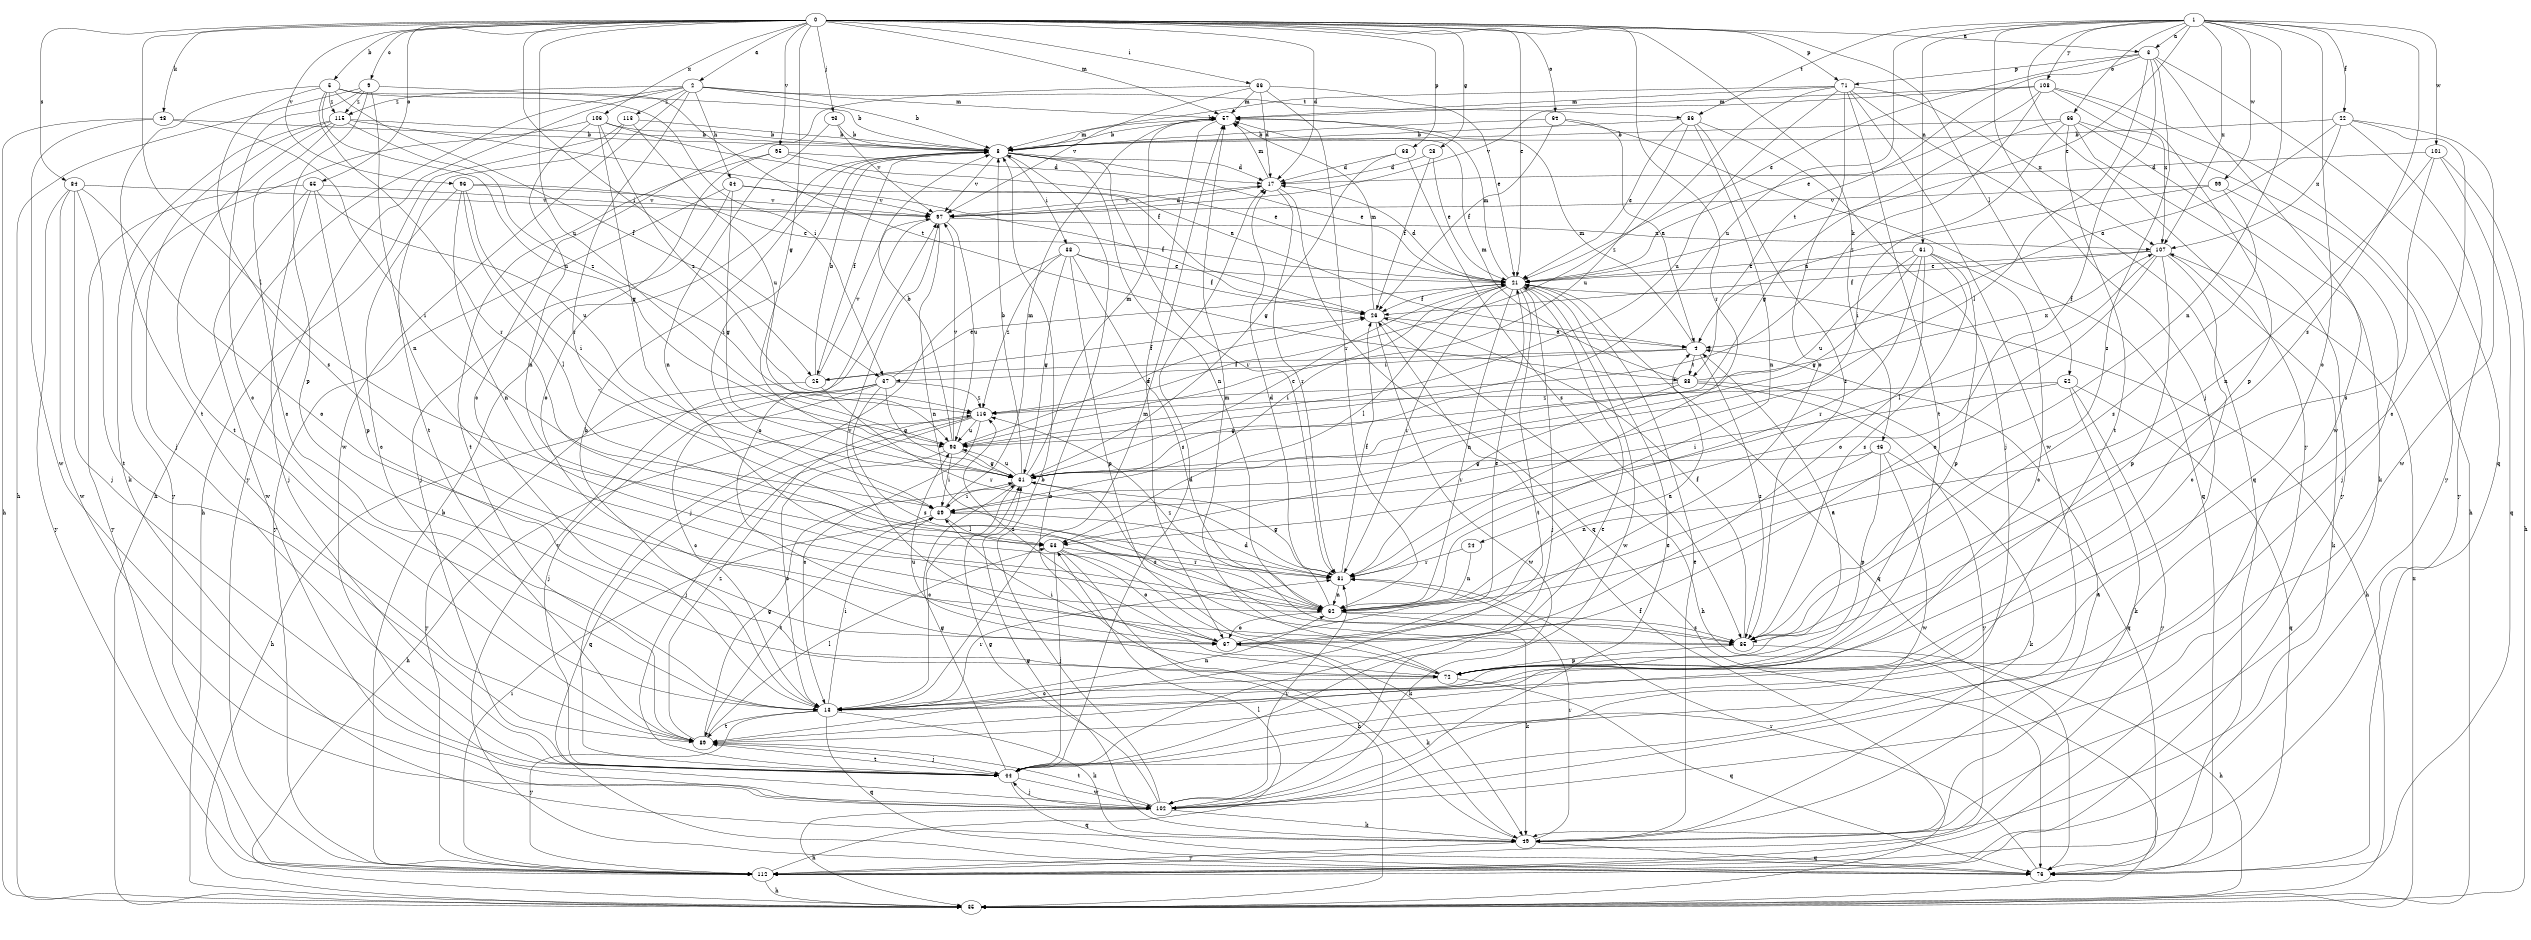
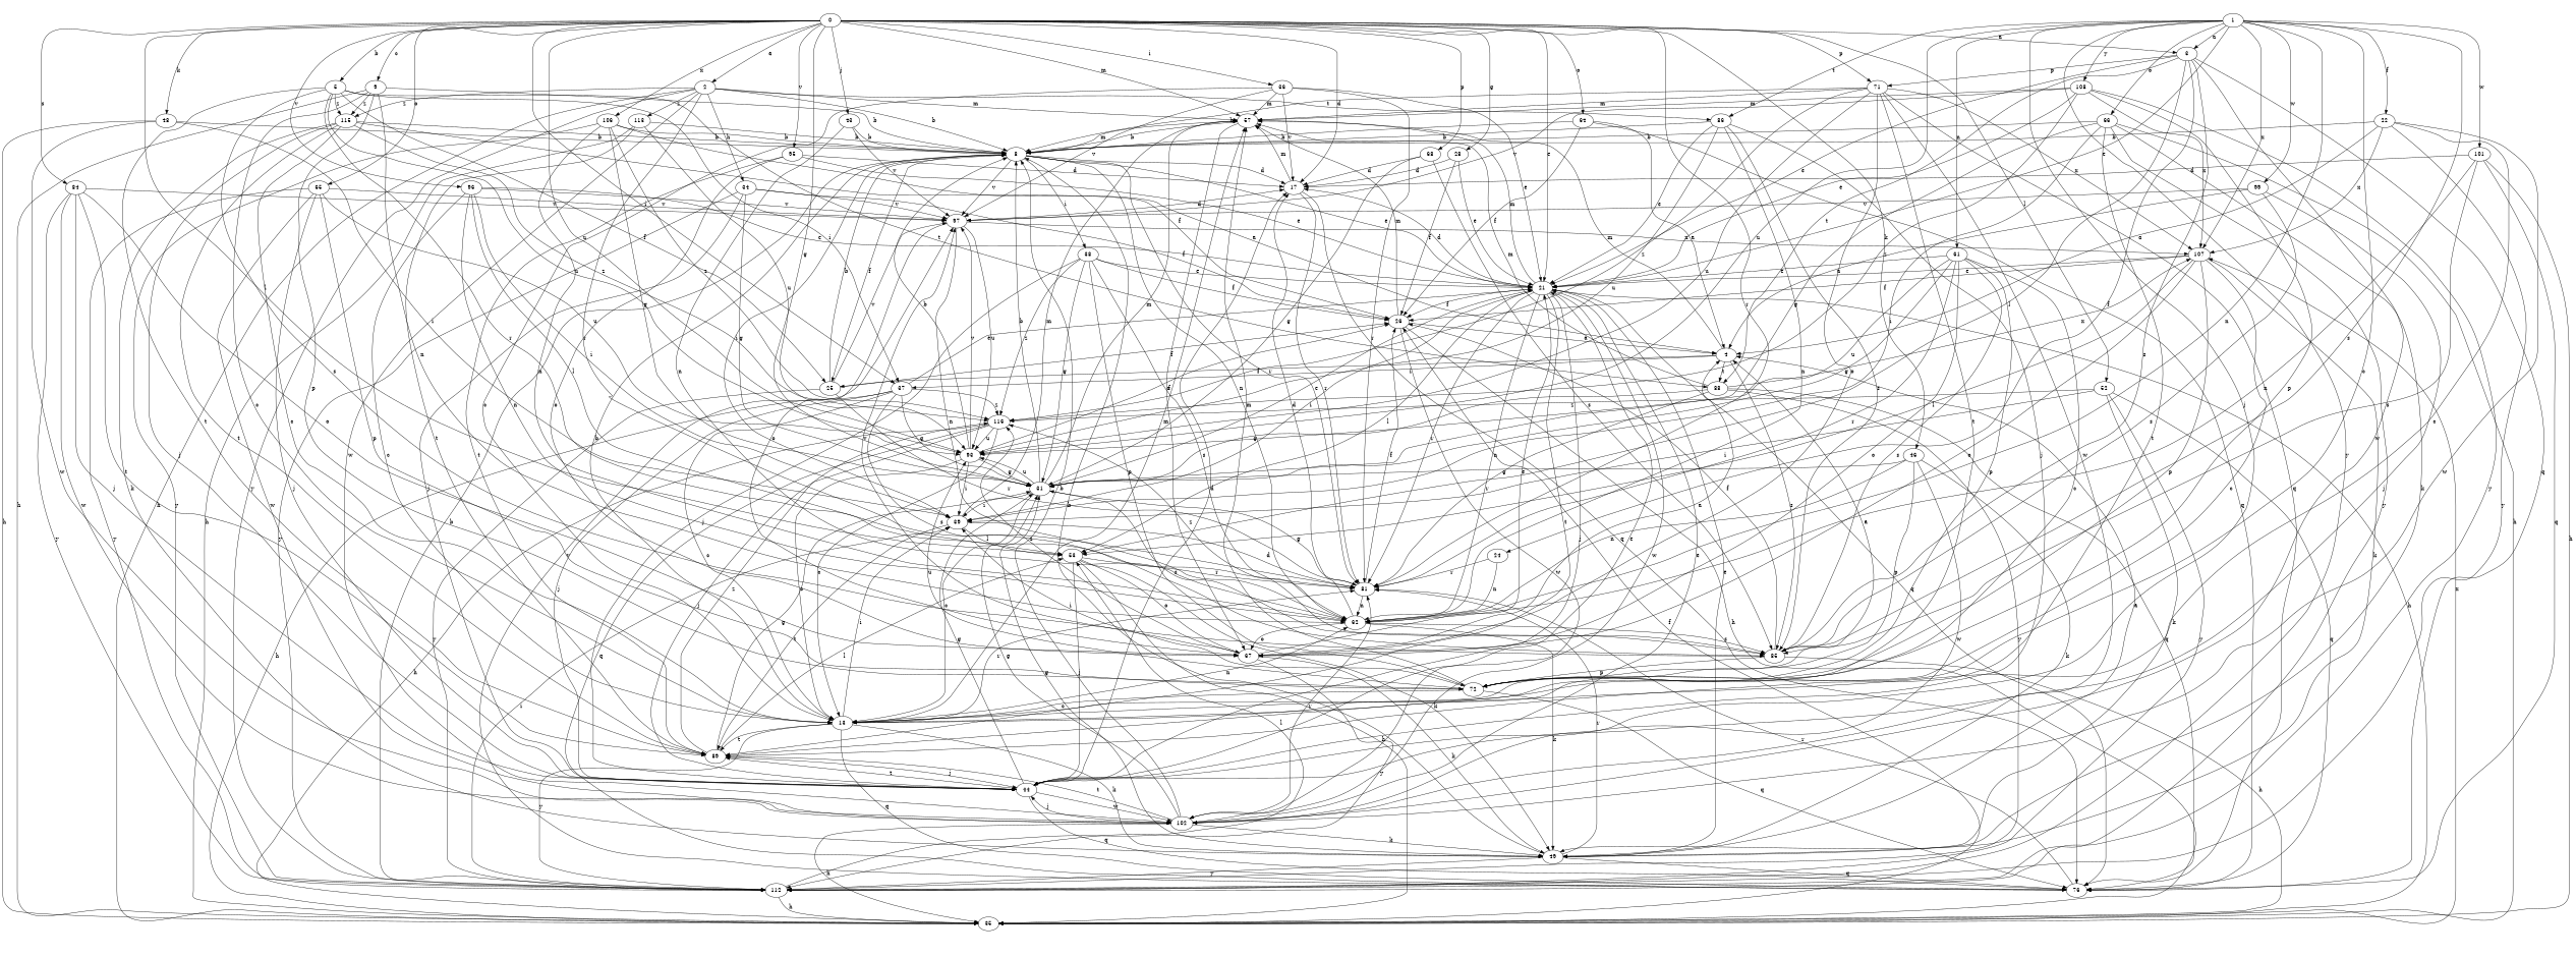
  strict digraph {
    0
    2
    3
    5
    9
    17
    21
    28
    31
    36
    37
    43
    46
    48
    52
    53
    57
    64
    65
    68
    71
    81
    84
    93
    95
    96
    106
    86
    112
    8
    34
    35
    102
    113
    115
    85
    24
    76
    88
    25
    89
    13
    62
    72
    97
    44
    39
    26
    116
    49
    67
    4
    107
    1
    22
    61
    66
    99
    101
    108
    38
    0 -> 2 [label=a]
    0 -> 3 [label=a]
    0 -> 5 [label=b]
    0 -> 9 [label=c]
    0 -> 17 [label=d]
    0 -> 21 [label=e]
    0 -> 28 [label=g]
    0 -> 31 [label=g]
    0 -> 36 [label=i]
    0 -> 37 [label=i]
    0 -> 43 [label=j]
    0 -> 46 [label=k]
    0 -> 48 [label=k]
    0 -> 52 [label=l]
    0 -> 53 [label=l]
    0 -> 57 [label=m]
    0 -> 64 [label=o]
    0 -> 65 [label=o]
    0 -> 68 [label=p]
    0 -> 71 [label=p]
    0 -> 81 [label=r]
    0 -> 84 [label=s]
    0 -> 93 [label=u]
    0 -> 95 [label=v]
    0 -> 96 [label=v]
    0 -> 106 [label=x]
    2 -> 57 [label=m]
    2 -> 81 [label=r]
    2 -> 86 [label=t]
    2 -> 112 [label=y]
    2 -> 8 [label=b]
    2 -> 34 [label=h]
    2 -> 35 [label=h]
    2 -> 102 [label=w]
    2 -> 113 [label=z]
    2 -> 115 [label=z]
    3 -> 21 [label=e]
    3 -> 53 [label=l]
    3 -> 71 [label=p]
    3 -> 102 [label=w]
    3 -> 85 [label=s]
    3 -> 24 [label=f]
    3 -> 76 [label=q]
    3 -> 88 [label=t]
    5 -> 37 [label=i]
    5 -> 81 [label=r]
    5 -> 93 [label=u]
    5 -> 115 [label=z]
    5 -> 85 [label=s]
    5 -> 88 [label=t]
    5 -> 25 [label=f]
    5 -> 89 [label=t]
    9 -> 8 [label=b]
    9 -> 35 [label=h]
    9 -> 115 [label=z]
    9 -> 13 [label=c]
    9 -> 62 [label=n]
    9 -> 72 [label=p]
    17 -> 57 [label=m]
    17 -> 81 [label=r]
    17 -> 76 [label=q]
-   17 -> 97 [label=v]
    21 -> 17 [label=d]
    21 -> 53 [label=l]
    21 -> 57 [label=m]
    21 -> 81 [label=r]
    21 -> 35 [label=h]
    21 -> 102 [label=w]
    21 -> 76 [label=q]
    21 -> 89 [label=t]
    21 -> 62 [label=n]
    21 -> 44 [label=j]
    21 -> 39 [label=i]
    21 -> 26 [label=f]
    28 -> 17 [label=d]
    28 -> 21 [label=e]
    28 -> 26 [label=f]
    31 -> 21 [label=e]
    31 -> 57 [label=m]
    31 -> 93 [label=u]
    31 -> 8 [label=b]
    31 -> 85 [label=s]
    31 -> 13 [label=c]
    31 -> 39 [label=i]
-   36 -> 17 [label=d]
+   36 -> 17 [label=v]
    36 -> 21 [label=e]
    36 -> 57 [label=m]
-   36 -> 62 [label=r]
+   36 -> 81 [label=r]
    36 -> 13 [label=c]
    36 -> 97 [label=v]
    37 -> 21 [label=e]
    37 -> 31 [label=g]
    37 -> 35 [label=h]
    37 -> 85 [label=s]
    37 -> 13 [label=c]
    37 -> 44 [label=j]
    37 -> 116 [label=z]
    43 -> 8 [label=b]
    43 -> 62 [label=n]
    43 -> 97 [label=v]
    46 -> 31 [label=g]
    46 -> 102 [label=w]
    46 -> 62 [label=n]
    46 -> 72 [label=p]
    46 -> 49 [label=k]
    48 -> 8 [label=b]
    48 -> 35 [label=h]
    48 -> 102 [label=w]
    48 -> 39 [label=i]
    52 -> 112 [label=y]
    52 -> 76 [label=q]
    52 -> 39 [label=i]
    52 -> 116 [label=z]
    52 -> 49 [label=k]
    53 -> 81 [label=r]
    53 -> 35 [label=h]
    53 -> 44 [label=j]
    53 -> 49 [label=k]
    53 -> 67 [label=o]
    57 -> 8 [label=b]
    57 -> 67 [label=o]
    64 -> 8 [label=b]
    64 -> 76 [label=q]
    64 -> 26 [label=f]
    64 -> 4 [label=a]
    65 -> 93 [label=u]
    65 -> 112 [label=y]
    65 -> 102 [label=w]
    65 -> 72 [label=p]
    65 -> 97 [label=v]
    65 -> 44 [label=j]
    68 -> 17 [label=d]
    68 -> 31 [label=g]
    68 -> 85 [label=s]
    71 -> 57 [label=m]
    71 -> 93 [label=u]
    71 -> 8 [label=b]
    71 -> 102 [label=w]
    71 -> 76 [label=q]
    71 -> 89 [label=t]
    71 -> 116 [label=z]
    71 -> 67 [label=o]
    71 -> 107 [label=x]
    81 -> 31 [label=g]
    81 -> 62 [label=n]
    81 -> 26 [label=f]
    84 -> 112 [label=y]
    84 -> 102 [label=w]
    84 -> 89 [label=t]
    84 -> 97 [label=v]
    84 -> 44 [label=j]
    84 -> 67 [label=o]
    93 -> 31 [label=g]
    93 -> 8 [label=b]
    93 -> 13 [label=c]
    93 -> 97 [label=v]
    93 -> 39 [label=i]
    93 -> 26 [label=f]
    95 -> 17 [label=d]
    95 -> 21 [label=e]
    95 -> 89 [label=t]
    95 -> 67 [label=o]
    96 -> 21 [label=e]
    96 -> 53 [label=l]
    96 -> 13 [label=c]
    96 -> 62 [label=n]
    96 -> 97 [label=v]
    96 -> 39 [label=i]
    106 -> 31 [label=g]
    106 -> 112 [label=y]
    106 -> 8 [label=b]
    106 -> 62 [label=n]
    106 -> 116 [label=z]
    106 -> 4 [label=a]
    86 -> 21 [label=e]
    86 -> 93 [label=u]
    86 -> 8 [label=b]
    86 -> 85 [label=s]
    86 -> 62 [label=n]
    86 -> 44 [label=j]
    112 -> 53 [label=l]
    112 -> 8 [label=b]
    112 -> 35 [label=h]
    112 -> 39 [label=i]
    8 -> 17 [label=d]
    8 -> 21 [label=e]
    8 -> 57 [label=m]
    8 -> 81 [label=r]
    8 -> 25 [label=f]
    8 -> 62 [label=n]
    8 -> 97 [label=v]
    8 -> 39 [label=i]
    8 -> 38 [label=i]
    34 -> 31 [label=g]
    34 -> 112 [label=y]
    34 -> 97 [label=v]
    34 -> 44 [label=j]
    34 -> 26 [label=f]
    35 -> 26 [label=f]
    35 -> 107 [label=x]
    102 -> 21 [label=e]
    102 -> 31 [label=g]
    102 -> 81 [label=r]
    102 -> 8 [label=b]
    102 -> 35 [label=h]
    102 -> 89 [label=t]
    102 -> 44 [label=j]
    102 -> 49 [label=k]
    113 -> 93 [label=u]
    113 -> 8 [label=b]
    113 -> 35 [label=h]
    113 -> 89 [label=t]
    115 -> 8 [label=b]
    115 -> 89 [label=t]
    115 -> 13 [label=c]
    115 -> 44 [label=j]
    115 -> 26 [label=f]
    115 -> 116 [label=z]
    115 -> 49 [label=k]
    85 -> 35 [label=h]
    85 -> 72 [label=p]
    85 -> 26 [label=f]
    24 -> 81 [label=r]
    24 -> 62 [label=n]
    76 -> 81 [label=r]
    76 -> 97 [label=v]
    88 -> 31 [label=g]
    88 -> 57 [label=m]
    88 -> 81 [label=r]
    88 -> 112 [label=y]
    88 -> 76 [label=q]
    88 -> 107 [label=x]
    25 -> 81 [label=r]
    25 -> 112 [label=y]
    25 -> 8 [label=b]
    25 -> 97 [label=v]
    25 -> 26 [label=f]
    89 -> 31 [label=g]
    89 -> 53 [label=l]
    89 -> 44 [label=j]
    89 -> 116 [label=z]
    13 -> 57 [label=m]
    13 -> 81 [label=r]
    13 -> 112 [label=y]
    13 -> 8 [label=b]
    13 -> 76 [label=q]
    13 -> 89 [label=t]
    13 -> 62 [label=n]
    13 -> 39 [label=i]
    13 -> 49 [label=k]
    62 -> 17 [label=d]
    62 -> 85 [label=s]
    62 -> 116 [label=z]
    62 -> 49 [label=k]
    62 -> 67 [label=o]
    72 -> 57 [label=m]
    72 -> 93 [label=u]
    72 -> 76 [label=q]
    72 -> 13 [label=c]
    72 -> 39 [label=i]
    72 -> 4 [label=a]
    97 -> 17 [label=d]
    97 -> 93 [label=u]
    97 -> 62 [label=n]
    97 -> 67 [label=o]
    97 -> 107 [label=x]
    44 -> 17 [label=d]
    44 -> 21 [label=e]
    44 -> 31 [label=g]
    44 -> 102 [label=w]
    44 -> 76 [label=q]
    44 -> 89 [label=t]
    39 -> 53 [label=l]
    39 -> 57 [label=m]
    39 -> 81 [label=d]
    39 -> 89 [label=t]
    26 -> 57 [label=m]
    26 -> 35 [label=h]
    26 -> 102 [label=w]
    26 -> 4 [label=a]
    116 -> 93 [label=u]
    116 -> 35 [label=h]
    116 -> 76 [label=q]
    116 -> 13 [label=c]
    116 -> 44 [label=j]
    49 -> 21 [label=e]
    49 -> 31 [label=g]
    49 -> 81 [label=r]
    49 -> 112 [label=y]
    49 -> 8 [label=b]
    49 -> 76 [label=q]
    49 -> 4 [label=a]
    67 -> 21 [label=e]
+   67 -> 112 [label=y]
    67 -> 97 [label=v]
    67 -> 116 [label=z]
    67 -> 49 [label=k]
    67 -> 4 [label=a]
    4 -> 37 [label=i]
    4 -> 57 [label=m]
    4 -> 85 [label=s]
    4 -> 88 [label=t]
    4 -> 25 [label=f]
    107 -> 21 [label=e]
    107 -> 53 [label=l]
    107 -> 13 [label=c]
    107 -> 72 [label=p]
    107 -> 26 [label=f]
    107 -> 49 [label=k]
    107 -> 67 [label=o]
    1 -> 3 [label=a]
    1 -> 21 [label=e]
    1 -> 93 [label=u]
    1 -> 86 [label=t]
    1 -> 112 [label=y]
    1 -> 85 [label=s]
    1 -> 13 [label=c]
    1 -> 62 [label=n]
    1 -> 44 [label=j]
    1 -> 107 [label=x]
    1 -> 22 [label=f]
    1 -> 61 [label=n]
    1 -> 66 [label=o]
    1 -> 99 [label=w]
    1 -> 101 [label=w]
    1 -> 108 [label=y]
    22 -> 112 [label=y]
    22 -> 8 [label=b]
    22 -> 102 [label=w]
    22 -> 13 [label=c]
    22 -> 4 [label=a]
    22 -> 107 [label=x]
    61 -> 21 [label=e]
    61 -> 31 [label=g]
    61 -> 81 [label=r]
    61 -> 93 [label=u]
    61 -> 85 [label=s]
    61 -> 13 [label=c]
    61 -> 72 [label=p]
    61 -> 67 [label=o]
    66 -> 31 [label=g]
    66 -> 112 [label=y]
    66 -> 8 [label=b]
    66 -> 35 [label=h]
    66 -> 89 [label=t]
    66 -> 39 [label=i]
    66 -> 49 [label=k]
    99 -> 85 [label=s]
    99 -> 97 [label=v]
    99 -> 44 [label=j]
    99 -> 4 [label=a]
    101 -> 17 [label=d]
    101 -> 35 [label=h]
    101 -> 85 [label=s]
    101 -> 76 [label=q]
    101 -> 62 [label=n]
    108 -> 21 [label=e]
    108 -> 57 [label=m]
    108 -> 112 [label=y]
    108 -> 72 [label=p]
    108 -> 97 [label=v]
    108 -> 116 [label=z]
    108 -> 107 [label=x]
    38 -> 21 [label=e]
    38 -> 31 [label=g]
    38 -> 85 [label=s]
    38 -> 72 [label=p]
    38 -> 44 [label=j]
    38 -> 26 [label=f]
    38 -> 116 [label=z]
  }
